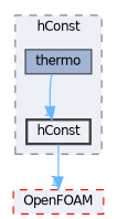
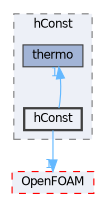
  digraph {
    compound=true
    node [color=grey25 fillcolor="#edf0f7" fontname=Helvetica fontsize=10 shape=box]
    edge [color=steelblue1 fontcolor=steelblue1 fontname=Helvetica fontsize=10 headlabel=1 labeldistance=1.5 labelfontname=Helvetica labelfontsize=10]
    n1 [fillcolor="#a2b4d6" height=0.2 label=thermo style=filled width=0.4]
    n2 [height=0.2 label=hConst style="filled,bold" width=0.4]
    n3 [color=red height=0.2 label=OpenFOAM style="filled,dashed" width=0.4]
    subgraph cluster_1 {
      bgcolor="#edf0f7"
      fontname=Helvetica
      fontsize=10
      label=hConst
      pencolor=grey50
      style="filled,dashed"
      n1
      n2
    }
-   n1 -> n2
+   n2 -> n1
    n2 -> n3
  }
